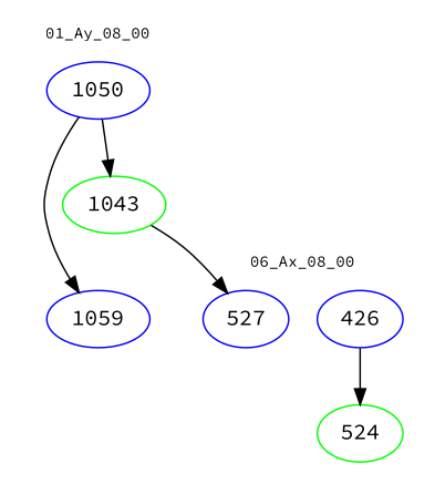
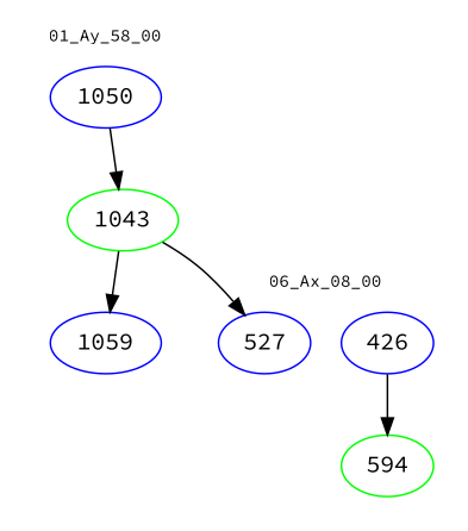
  digraph {
    fontname="Source Code Pro"
    node [color=blue fontname="Source Code Pro"]
    edge [color=black fontname="Source Code Pro"]
    n1 [label=426]
-   n2 [color=green label=524]
+   n2 [color=green label=594]
    n3 [label=527]
    n4 [label=1050]
    n5 [color=green label=1043]
    n6 [label=1059]
    subgraph cluster_1 {
      color=white
      fontsize=10
      label="06_Ax_08_00"
      n1
      n2
      n3
    }
    subgraph cluster_2 {
      color=white
      fontsize=10
-     label="01_Ay_08_00"
+     label="01_Ay_58_00"
      n4
      n5
      n6
    }
    n1 -> n2
    n4 -> n5
    n5 -> n3
-   n4 -> n6
+   n5 -> n6
  }
